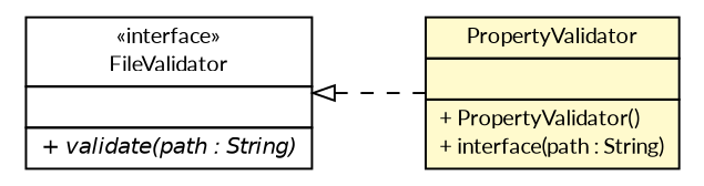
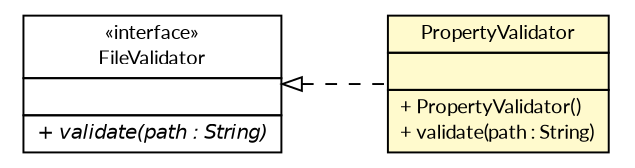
  digraph {
    nodesep=0.25
    ranksep=0.5
    rankdir=LR
    fontname=Lato
    node [fontcolor=black fontname=Lato fontsize=10.0 shape=plaintext]
-   n1 [label=<<table title="cn.home1.oss.environment.configlint.PropertyValidator" border="0" cellborder="1" cellspacing="0" cellpadding="2" port="p" bgcolor="lemonChiffon" href="./PropertyValidator.html"> 		<tr><td><table border="0" cellspacing="0" cellpadding="1"> <tr><td align="center" balign="center"> PropertyValidator </td></tr> 		</table></td></tr> 		<tr><td><table border="0" cellspacing="0" cellpadding="1"> <tr><td align="left" balign="left">  </td></tr> 		</table></td></tr> 		<tr><td><table border="0" cellspacing="0" cellpadding="1"> <tr><td align="left" balign="left"> + PropertyValidator() </td></tr> <tr><td align="left" balign="left"> + interface(path : String) </td></tr> 		</table></td></tr> 		</table>>]
+   n1 [label=<<table title="cn.home1.oss.environment.configlint.PropertyValidator" border="0" cellborder="1" cellspacing="0" cellpadding="2" port="p" bgcolor="lemonChiffon" href="./PropertyValidator.html"> 		<tr><td><table border="0" cellspacing="0" cellpadding="1"> <tr><td align="center" balign="center"> PropertyValidator </td></tr> 		</table></td></tr> 		<tr><td><table border="0" cellspacing="0" cellpadding="1"> <tr><td align="left" balign="left">  </td></tr> 		</table></td></tr> 		<tr><td><table border="0" cellspacing="0" cellpadding="1"> <tr><td align="left" balign="left"> + PropertyValidator() </td></tr> <tr><td align="left" balign="left"> + validate(path : String) </td></tr> 		</table></td></tr> 		</table>>]
    n2 [label=<<table title="cn.home1.oss.environment.configlint.FileValidator" border="0" cellborder="1" cellspacing="0" cellpadding="2" port="p" href="./FileValidator.html"> 		<tr><td><table border="0" cellspacing="0" cellpadding="1"> <tr><td align="center" balign="center"> &#171;interface&#187; </td></tr> <tr><td align="center" balign="center"> FileValidator </td></tr> 		</table></td></tr> 		<tr><td><table border="0" cellspacing="0" cellpadding="1"> <tr><td align="left" balign="left">  </td></tr> 		</table></td></tr> 		<tr><td><table border="0" cellspacing="0" cellpadding="1"> <tr><td align="left" balign="left"><font face="Helvetica-Oblique" point-size="10.0"> + validate(path : String) </font></td></tr> 		</table></td></tr> 		</table>>]
    n2 -> n1 [arrowtail=empty dir=back fontname=Lato fontsize=10 headport=p labelfontname=Helvetica labelfontsize=10 style=dashed tailport=p]
  }
